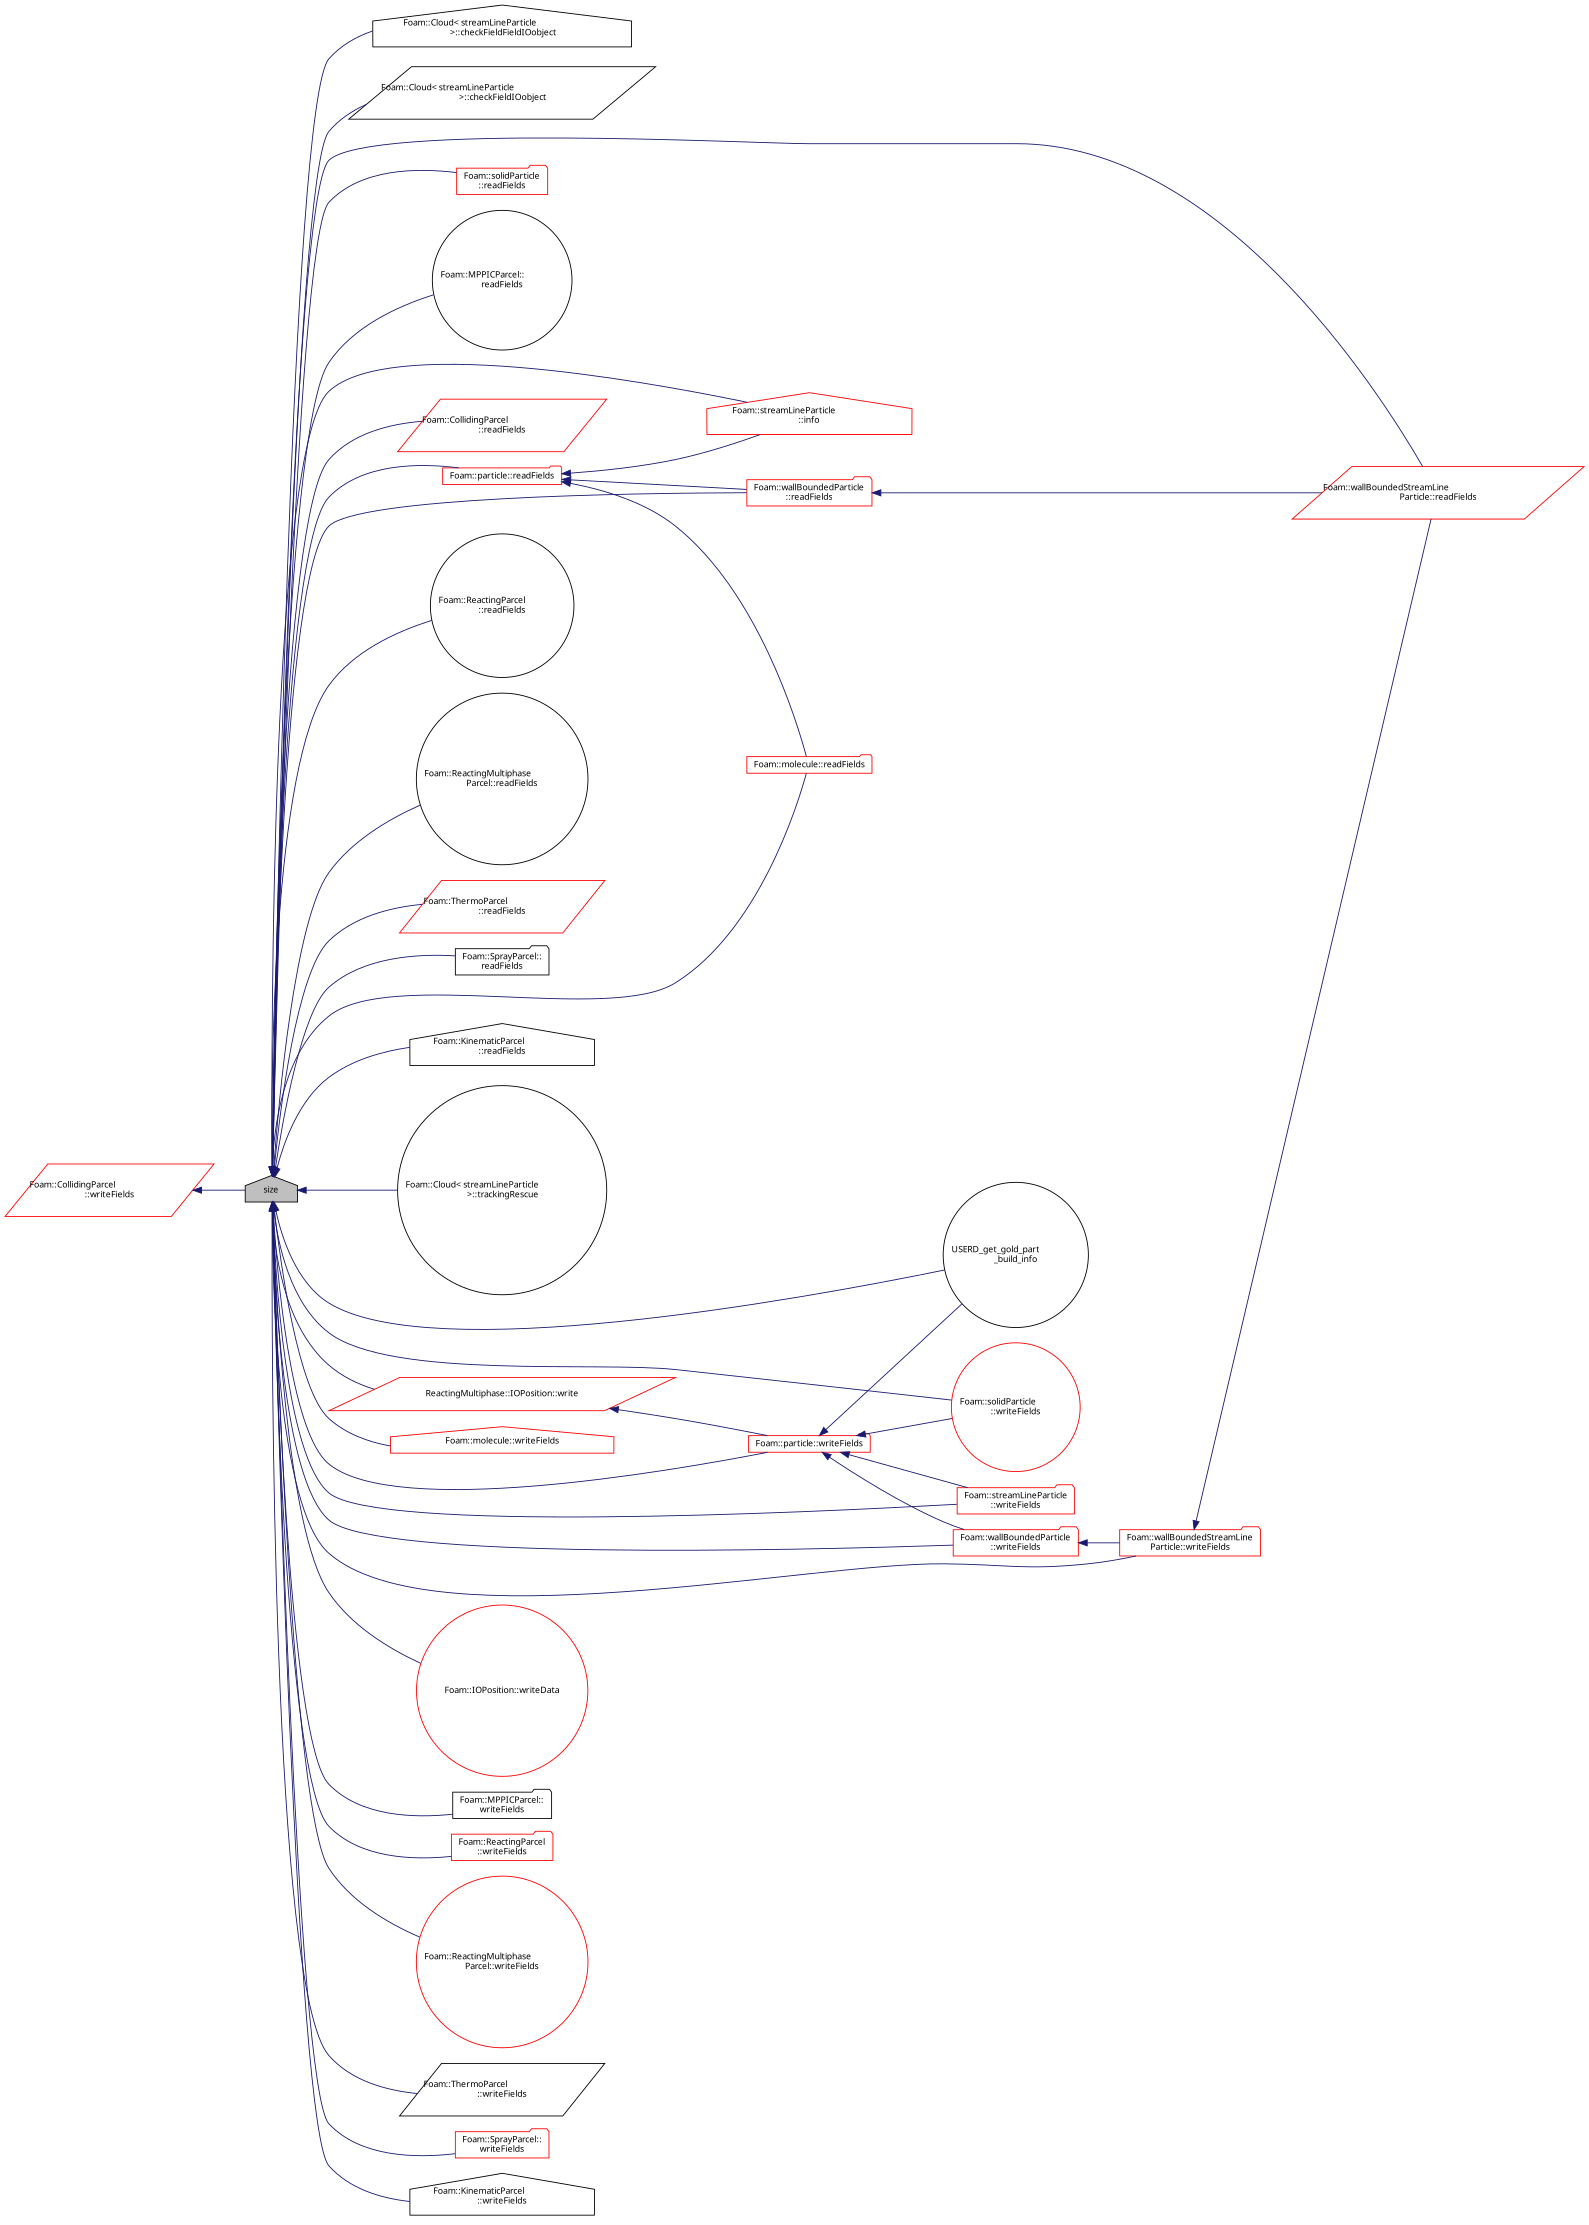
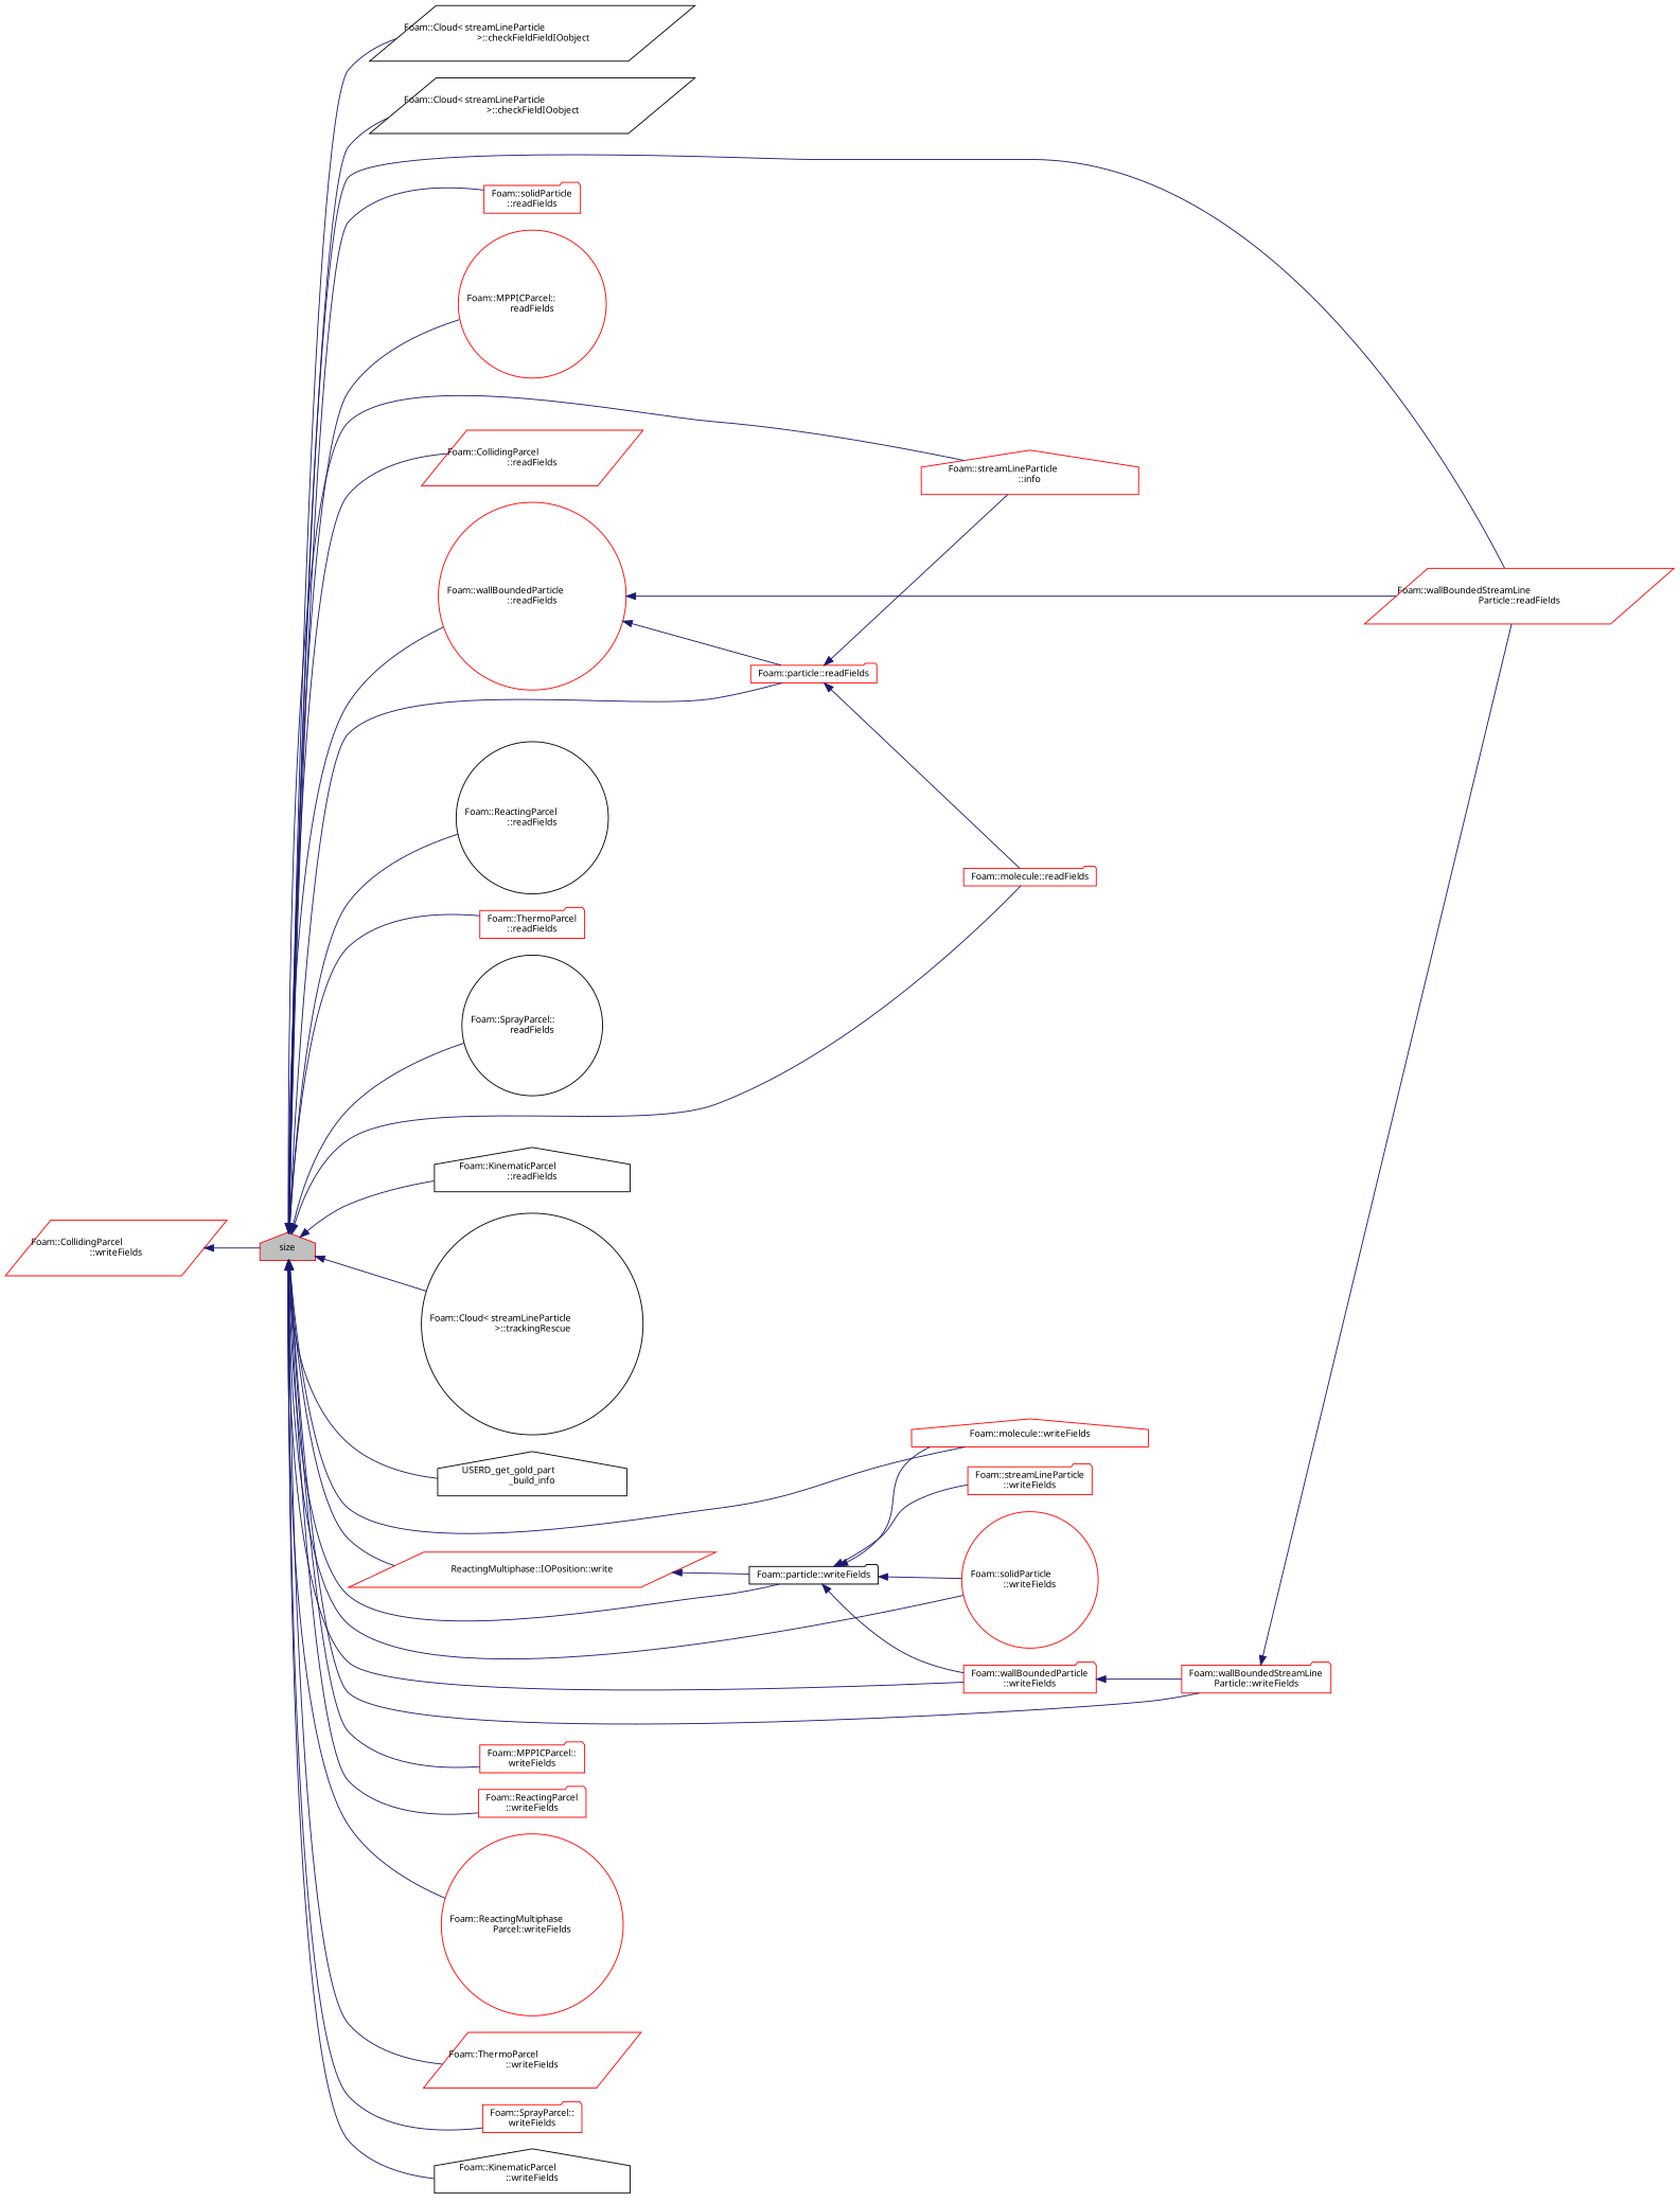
  digraph {
    fontname="Noto Sans"
    rankdir=LR
    node [color=red fontname="Noto Sans" fontsize=10 shape=folder]
    edge [color=midnightblue dir=back fontname="Noto Sans" fontsize=10 labelfontname=FreeSans labelfontsize=10 style=solid]
-   n1 [color=black fillcolor=grey75 fontcolor=black height=0.2 label=size shape=house style=filled width=0.4]
-   n2 [color=black height=0.2 label="Foam::Cloud\< streamLineParticle\l \>::checkFieldFieldIOobject" shape=house width=0.4]
+   n1 [fillcolor=grey75 fontcolor=black height=0.2 label=size shape=house style=filled width=0.4]
+   n2 [color=black height=0.2 label="Foam::Cloud\< streamLineParticle\l \>::checkFieldFieldIOobject" shape=parallelogram width=0.4]
    n3 [color=black height=0.2 label="Foam::Cloud\< streamLineParticle\l \>::checkFieldIOobject" shape=parallelogram width=0.4]
    n4 [height=0.2 label="Foam::wallBoundedStreamLine\lParticle::readFields" shape=parallelogram width=0.4]
    n5 [height=0.2 label="Foam::solidParticle\l::readFields" width=0.4]
-   n6 [color=black height=0.2 label="Foam::MPPICParcel::\lreadFields" shape=circle width=0.4]
+   n6 [height=0.2 label="Foam::MPPICParcel::\lreadFields" shape=circle width=0.4]
    n7 [height=0.2 label="Foam::streamLineParticle\l::info" shape=house width=0.4]
    n8 [height=0.2 label="Foam::CollidingParcel\l::readFields" shape=parallelogram width=0.4]
-   n9 [height=0.2 label="Foam::wallBoundedParticle\l::readFields" width=0.4]
+   n9 [height=0.2 label="Foam::wallBoundedParticle\l::readFields" shape=circle width=0.4]
    n10 [height=0.2 label="Foam::molecule::readFields" width=0.4]
    n11 [color=black height=0.2 label="Foam::ReactingParcel\l::readFields" shape=circle width=0.4]
-   n12 [color=black height=0.2 label="Foam::ReactingMultiphase\lParcel::readFields" shape=circle width=0.4]
-   n13 [height=0.2 label="Foam::ThermoParcel\l::readFields" shape=parallelogram width=0.4]
-   n14 [color=black height=0.2 label="Foam::SprayParcel::\lreadFields" width=0.4]
+   n13 [height=0.2 label="Foam::ThermoParcel\l::readFields" width=0.4]
+   n14 [color=black height=0.2 label="Foam::SprayParcel::\lreadFields" shape=circle width=0.4]
    n15 [height=0.2 label="Foam::particle::readFields" width=0.4]
    n16 [color=black height=0.2 label="Foam::KinematicParcel\l::readFields" shape=house width=0.4]
    n17 [color=black height=0.2 label="Foam::Cloud\< streamLineParticle\l \>::trackingRescue" shape=circle width=0.4]
-   n18 [color=black height=0.2 label="USERD_get_gold_part\l_build_info" shape=circle width=0.4]
+   n18 [color=black height=0.2 label="USERD_get_gold_part\l_build_info" shape=house width=0.4]
    n19 [height=0.2 label="ReactingMultiphase::IOPosition::write" shape=parallelogram width=0.4]
-   n20 [height=0.2 label="Foam::particle::writeFields" width=0.4]
+   n20 [color=black height=0.2 label="Foam::particle::writeFields" width=0.4]
    n21 [height=0.2 label="Foam::molecule::writeFields" shape=house width=0.4]
    n22 [height=0.2 label="Foam::solidParticle\l::writeFields" shape=circle width=0.4]
    n23 [height=0.2 label="Foam::streamLineParticle\l::writeFields" width=0.4]
    n24 [height=0.2 label="Foam::wallBoundedParticle\l::writeFields" width=0.4]
    n25 [height=0.2 label="Foam::wallBoundedStreamLine\lParticle::writeFields" width=0.4]
-   n26 [height=0.2 label="Foam::IOPosition::writeData" shape=circle width=0.4]
-   n27 [color=black height=0.2 label="Foam::MPPICParcel::\lwriteFields" width=0.4]
+   n27 [height=0.2 label="Foam::MPPICParcel::\lwriteFields" width=0.4]
    n28 [height=0.2 label="Foam::ReactingParcel\l::writeFields" width=0.4]
    n29 [height=0.2 label="Foam::ReactingMultiphase\lParcel::writeFields" shape=circle width=0.4]
-   n30 [color=black height=0.2 label="Foam::ThermoParcel\l::writeFields" shape=parallelogram width=0.4]
+   n30 [height=0.2 label="Foam::ThermoParcel\l::writeFields" shape=parallelogram width=0.4]
    n31 [height=0.2 label="Foam::SprayParcel::\lwriteFields" width=0.4]
    n32 [color=black height=0.2 label="Foam::KinematicParcel\l::writeFields" shape=house width=0.4]
    n33 [height=0.2 label="Foam::CollidingParcel\l::writeFields" shape=parallelogram width=0.4]
    n1 -> n2
    n1 -> n3
    n1 -> n4
    n1 -> n5
    n1 -> n6
    n1 -> n7
    n1 -> n8
    n1 -> n9
    n1 -> n10
    n1 -> n11
-   n1 -> n12
    n1 -> n13
    n1 -> n14
    n1 -> n15
    n1 -> n16
    n1 -> n17
    n1 -> n18
    n1 -> n19
    n1 -> n20
    n1 -> n21
    n1 -> n22
-   n1 -> n23
    n1 -> n24
    n1 -> n25
-   n1 -> n26
    n1 -> n27
    n1 -> n28
    n1 -> n29
    n1 -> n30
    n1 -> n31
    n1 -> n32
    n9 -> n4
    n15 -> n7
-   n15 -> n9
+   n9 -> n15
    n15 -> n10
    n19 -> n20
-   n20 -> n18
+   n20 -> n21
    n20 -> n22
    n20 -> n23
    n20 -> n24
    n24 -> n25
    n25 -> n4
    n33 -> n1
  }
